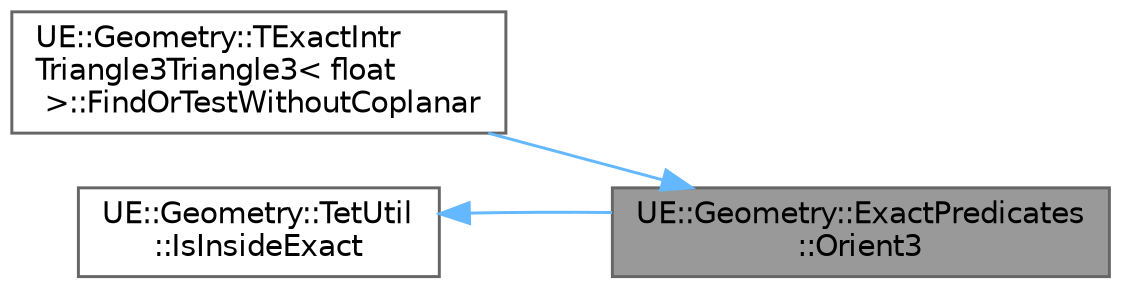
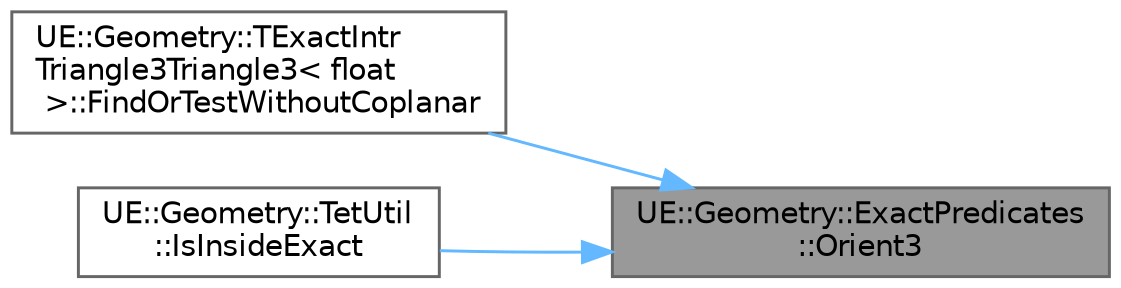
  digraph {
    rankdir=RL
    fontname="DejaVu Sans"
    node [color=grey40 fillcolor=white fontname="DejaVu Sans" fontsize=10 shape=box style=filled]
    edge [color=steelblue1 dir=back fontname="DejaVu Sans" fontsize=10 labelfontname=Helvetica labelfontsize=10 style=solid]
    n1 [color=gray40 fillcolor=grey60 fontcolor=black height=0.2 label="UE::Geometry::ExactPredicates\l::Orient3" width=0.4]
    n2 [height=0.2 label="UE::Geometry::TExactIntr\lTriangle3Triangle3\< float\l \>::FindOrTestWithoutCoplanar" width=0.4]
    n3 [height=0.2 label="UE::Geometry::TetUtil\l::IsInsideExact" width=0.4]
    n1 -> n2
-   n3 -> n1
+   n1 -> n3
  }
